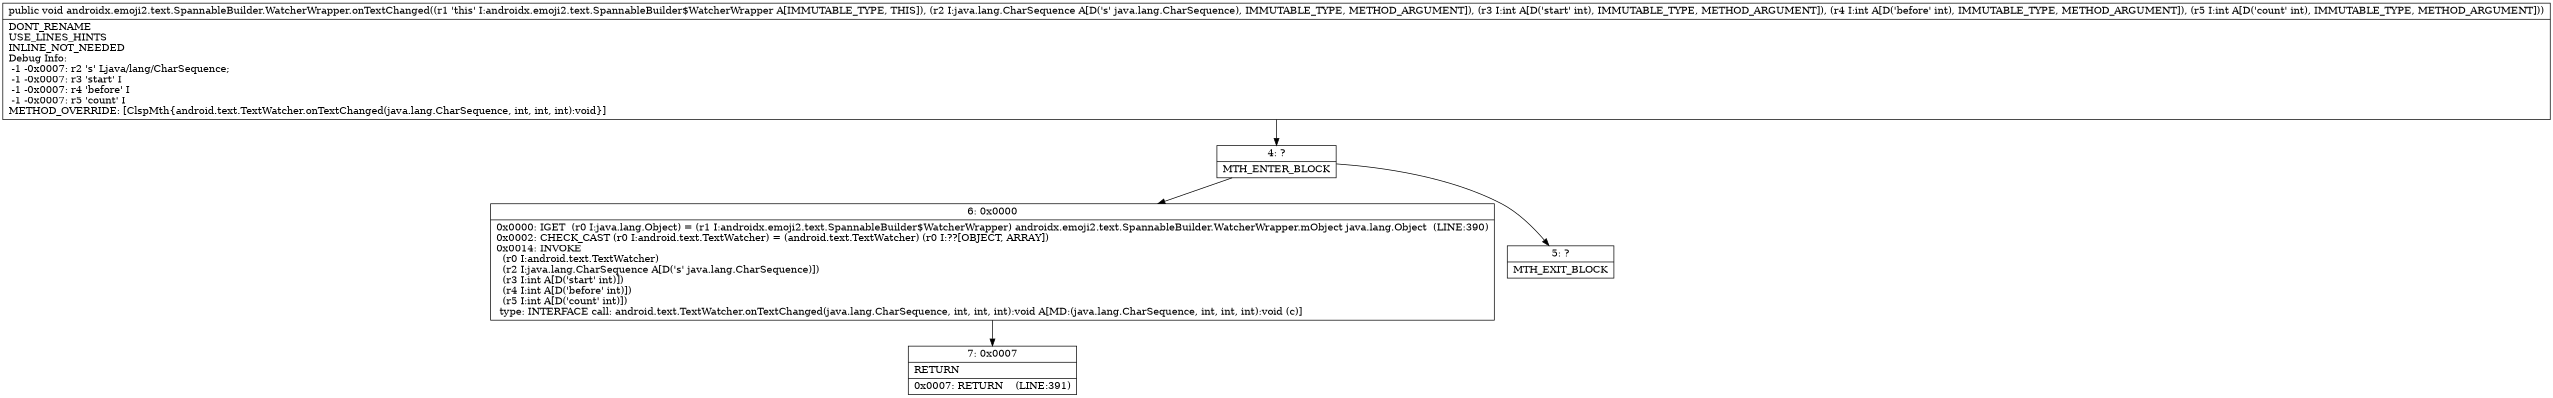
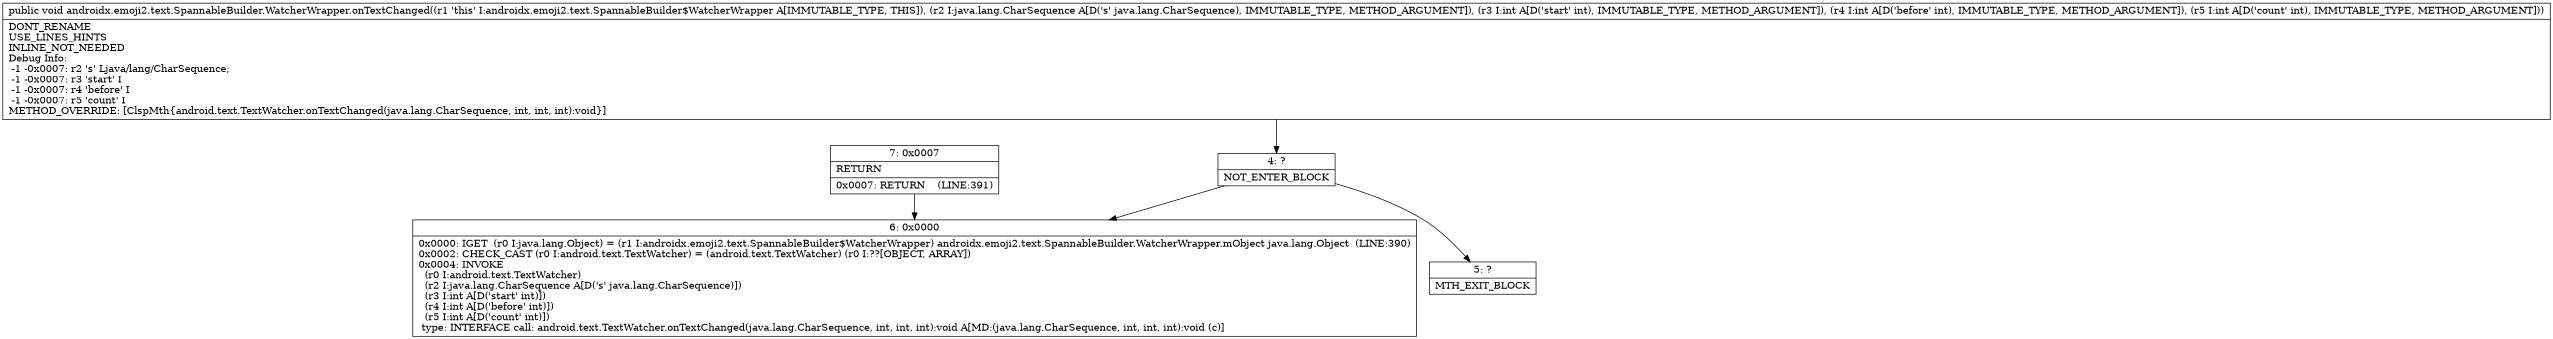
  digraph {
    node [shape=record]
-   n1 [label="{4\:\ ?|MTH_ENTER_BLOCK\l}"]
-   n2 [label="{6\:\ 0x0000|0x0000: IGET  (r0 I:java.lang.Object) = (r1 I:androidx.emoji2.text.SpannableBuilder$WatcherWrapper) androidx.emoji2.text.SpannableBuilder.WatcherWrapper.mObject java.lang.Object  (LINE:390)\l0x0002: CHECK_CAST (r0 I:android.text.TextWatcher) = (android.text.TextWatcher) (r0 I:??[OBJECT, ARRAY]) \l0x0014: INVOKE  \l  (r0 I:android.text.TextWatcher)\l  (r2 I:java.lang.CharSequence A[D('s' java.lang.CharSequence)])\l  (r3 I:int A[D('start' int)])\l  (r4 I:int A[D('before' int)])\l  (r5 I:int A[D('count' int)])\l type: INTERFACE call: android.text.TextWatcher.onTextChanged(java.lang.CharSequence, int, int, int):void A[MD:(java.lang.CharSequence, int, int, int):void (c)]\l}"]
+   n1 [label="{4\:\ ?|NOT_ENTER_BLOCK\l}"]
+   n2 [label="{6\:\ 0x0000|0x0000: IGET  (r0 I:java.lang.Object) = (r1 I:androidx.emoji2.text.SpannableBuilder$WatcherWrapper) androidx.emoji2.text.SpannableBuilder.WatcherWrapper.mObject java.lang.Object  (LINE:390)\l0x0002: CHECK_CAST (r0 I:android.text.TextWatcher) = (android.text.TextWatcher) (r0 I:??[OBJECT, ARRAY]) \l0x0004: INVOKE  \l  (r0 I:android.text.TextWatcher)\l  (r2 I:java.lang.CharSequence A[D('s' java.lang.CharSequence)])\l  (r3 I:int A[D('start' int)])\l  (r4 I:int A[D('before' int)])\l  (r5 I:int A[D('count' int)])\l type: INTERFACE call: android.text.TextWatcher.onTextChanged(java.lang.CharSequence, int, int, int):void A[MD:(java.lang.CharSequence, int, int, int):void (c)]\l}"]
    n3 [label="{5\:\ ?|MTH_EXIT_BLOCK\l}"]
    n4 [label="{7\:\ 0x0007|RETURN\l|0x0007: RETURN    (LINE:391)\l}"]
    n5 [label="{public void androidx.emoji2.text.SpannableBuilder.WatcherWrapper.onTextChanged((r1 'this' I:androidx.emoji2.text.SpannableBuilder$WatcherWrapper A[IMMUTABLE_TYPE, THIS]), (r2 I:java.lang.CharSequence A[D('s' java.lang.CharSequence), IMMUTABLE_TYPE, METHOD_ARGUMENT]), (r3 I:int A[D('start' int), IMMUTABLE_TYPE, METHOD_ARGUMENT]), (r4 I:int A[D('before' int), IMMUTABLE_TYPE, METHOD_ARGUMENT]), (r5 I:int A[D('count' int), IMMUTABLE_TYPE, METHOD_ARGUMENT]))  | DONT_RENAME\lUSE_LINES_HINTS\lINLINE_NOT_NEEDED\lDebug Info:\l  \-1 \-0x0007: r2 's' Ljava\/lang\/CharSequence;\l  \-1 \-0x0007: r3 'start' I\l  \-1 \-0x0007: r4 'before' I\l  \-1 \-0x0007: r5 'count' I\lMETHOD_OVERRIDE: [ClspMth\{android.text.TextWatcher.onTextChanged(java.lang.CharSequence, int, int, int):void\}]\l}"]
    n1 -> n2
    n1 -> n3
-   n2 -> n4
+   n4 -> n2
    n5 -> n1
  }
